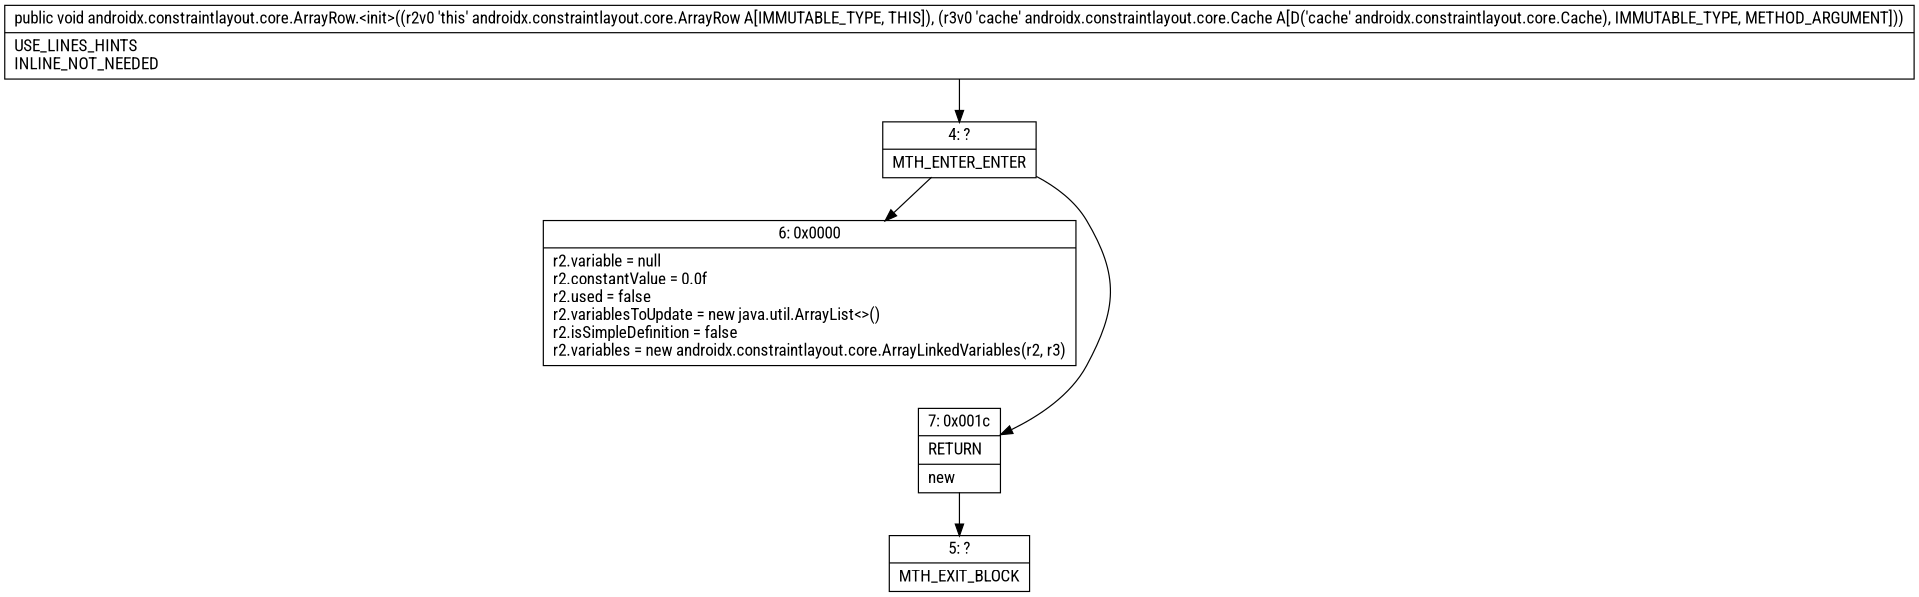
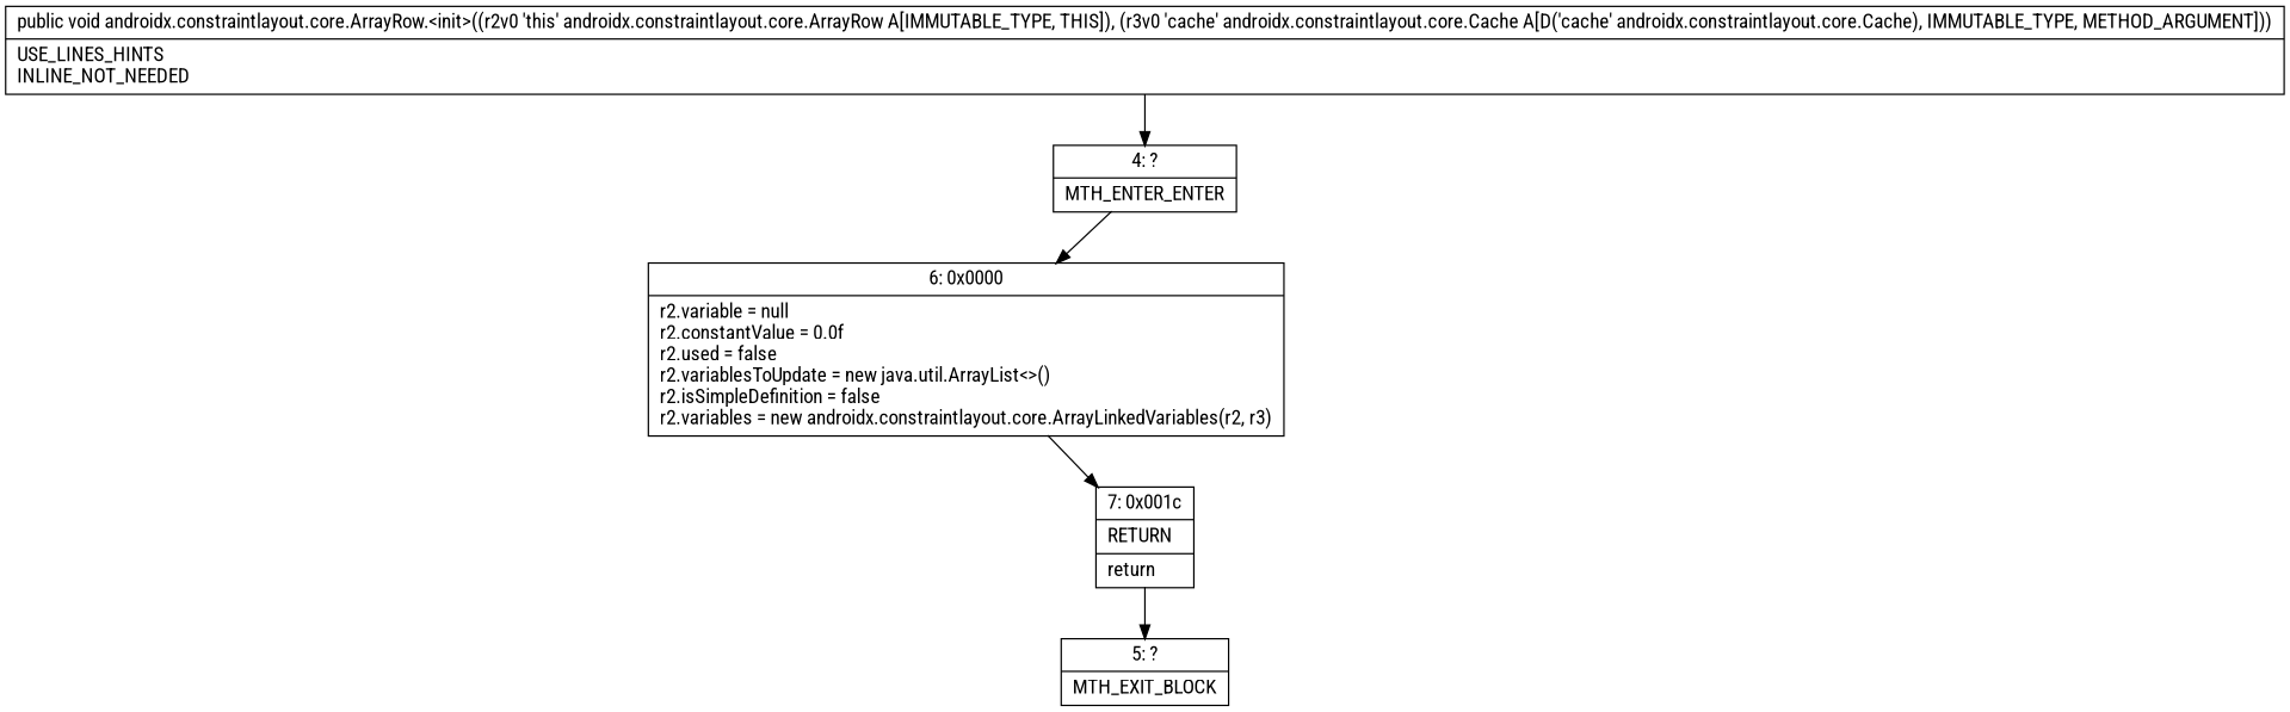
  digraph {
    fontname="Roboto Condensed"
    node [fontname="Roboto Condensed" shape=record]
    edge [fontname="Roboto Condensed"]
    n1 [label="{4\:\ ?|MTH_ENTER_ENTER\l}"]
    n2 [label="{6\:\ 0x0000|r2.variable = null\lr2.constantValue = 0.0f\lr2.used = false\lr2.variablesToUpdate = new java.util.ArrayList\<\>()\lr2.isSimpleDefinition = false\lr2.variables = new androidx.constraintlayout.core.ArrayLinkedVariables(r2, r3)\l}"]
-   n3 [label="{7\:\ 0x001c|RETURN\l|new\l}"]
+   n3 [label="{7\:\ 0x001c|RETURN\l|return\l}"]
    n4 [label="{5\:\ ?|MTH_EXIT_BLOCK\l}"]
    n5 [label="{public void androidx.constraintlayout.core.ArrayRow.\<init\>((r2v0 'this' androidx.constraintlayout.core.ArrayRow A[IMMUTABLE_TYPE, THIS]), (r3v0 'cache' androidx.constraintlayout.core.Cache A[D('cache' androidx.constraintlayout.core.Cache), IMMUTABLE_TYPE, METHOD_ARGUMENT]))  | USE_LINES_HINTS\lINLINE_NOT_NEEDED\l}"]
    n1 -> n2
-   n1 -> n3
+   n2 -> n3
    n3 -> n4
    n5 -> n1
  }
